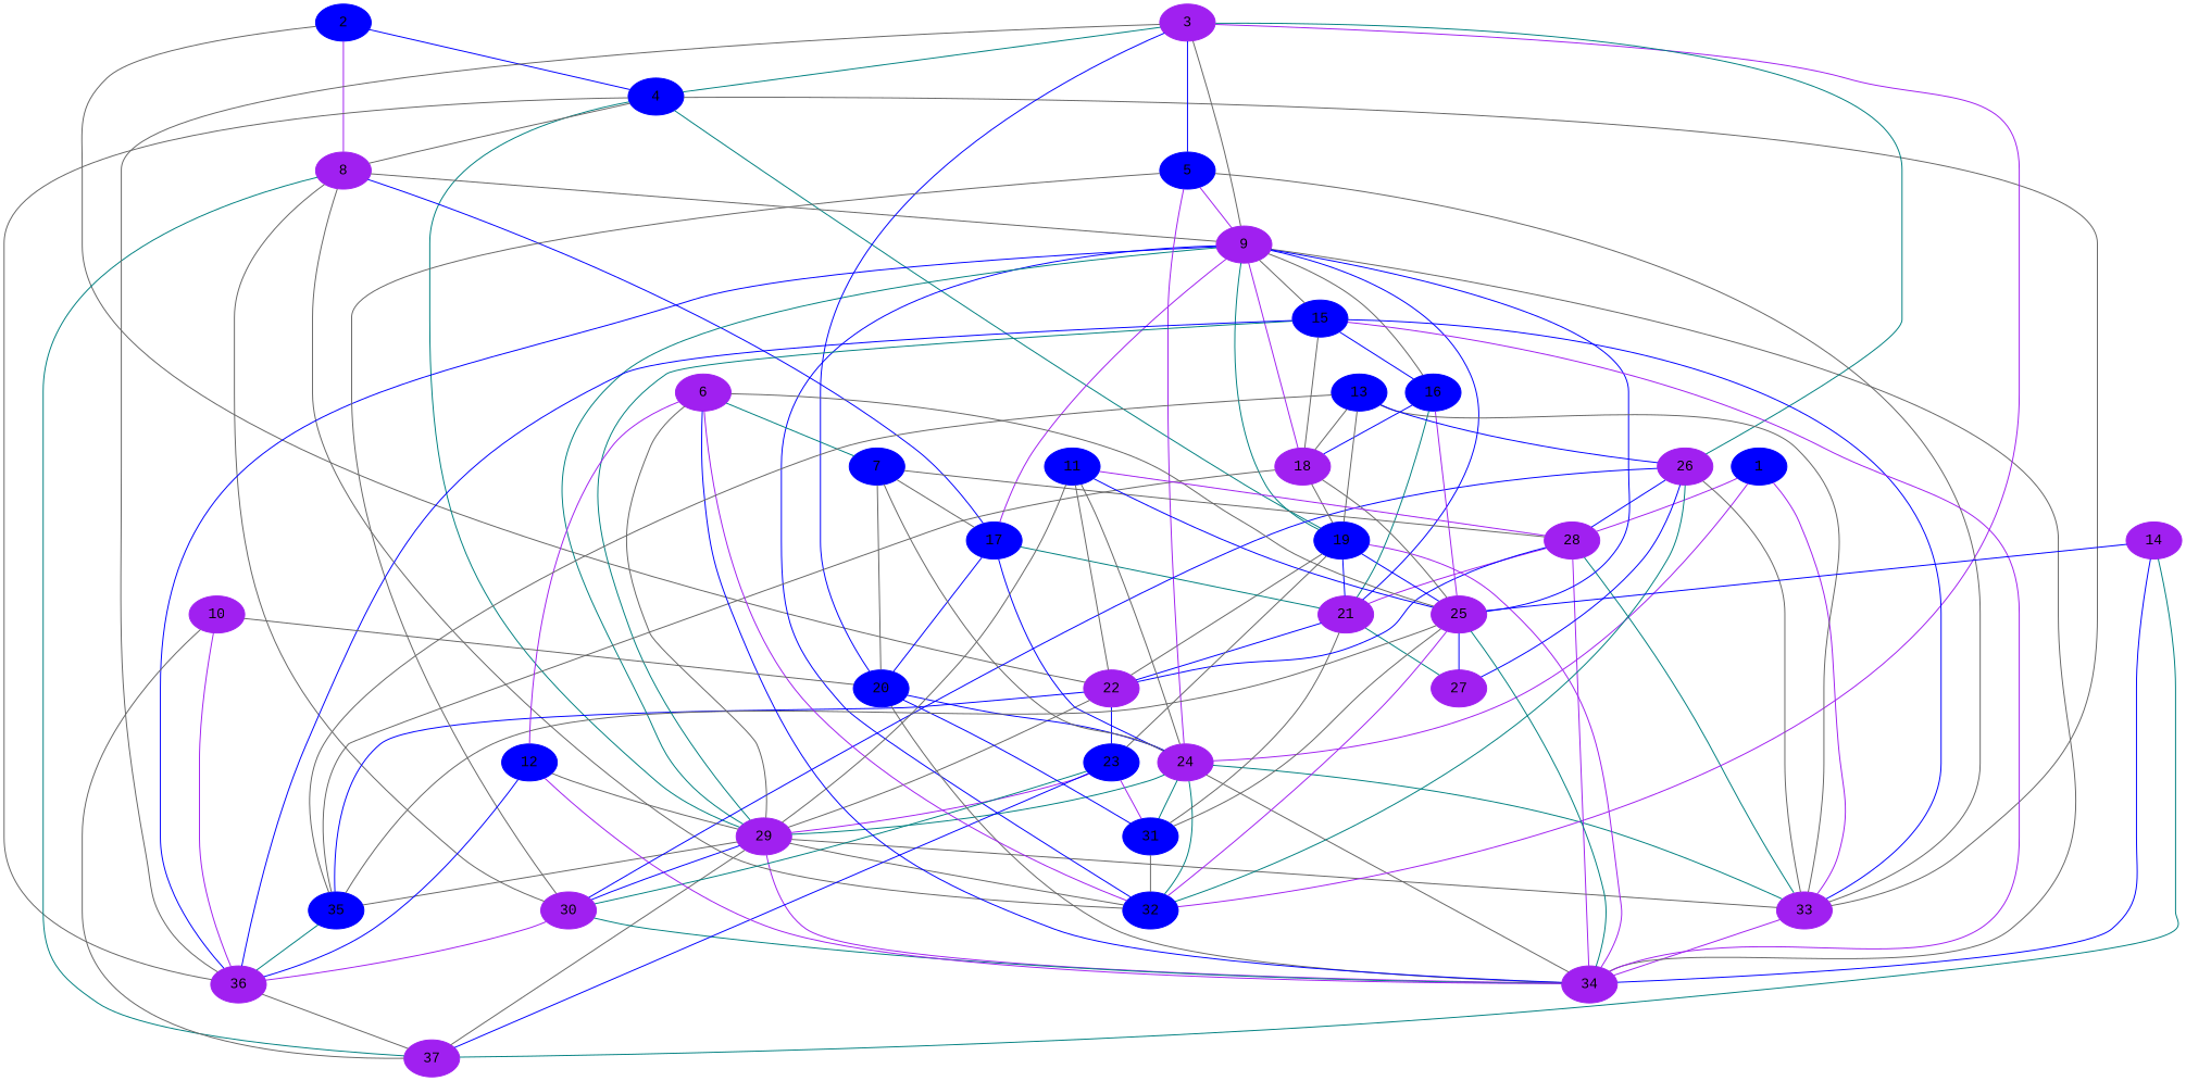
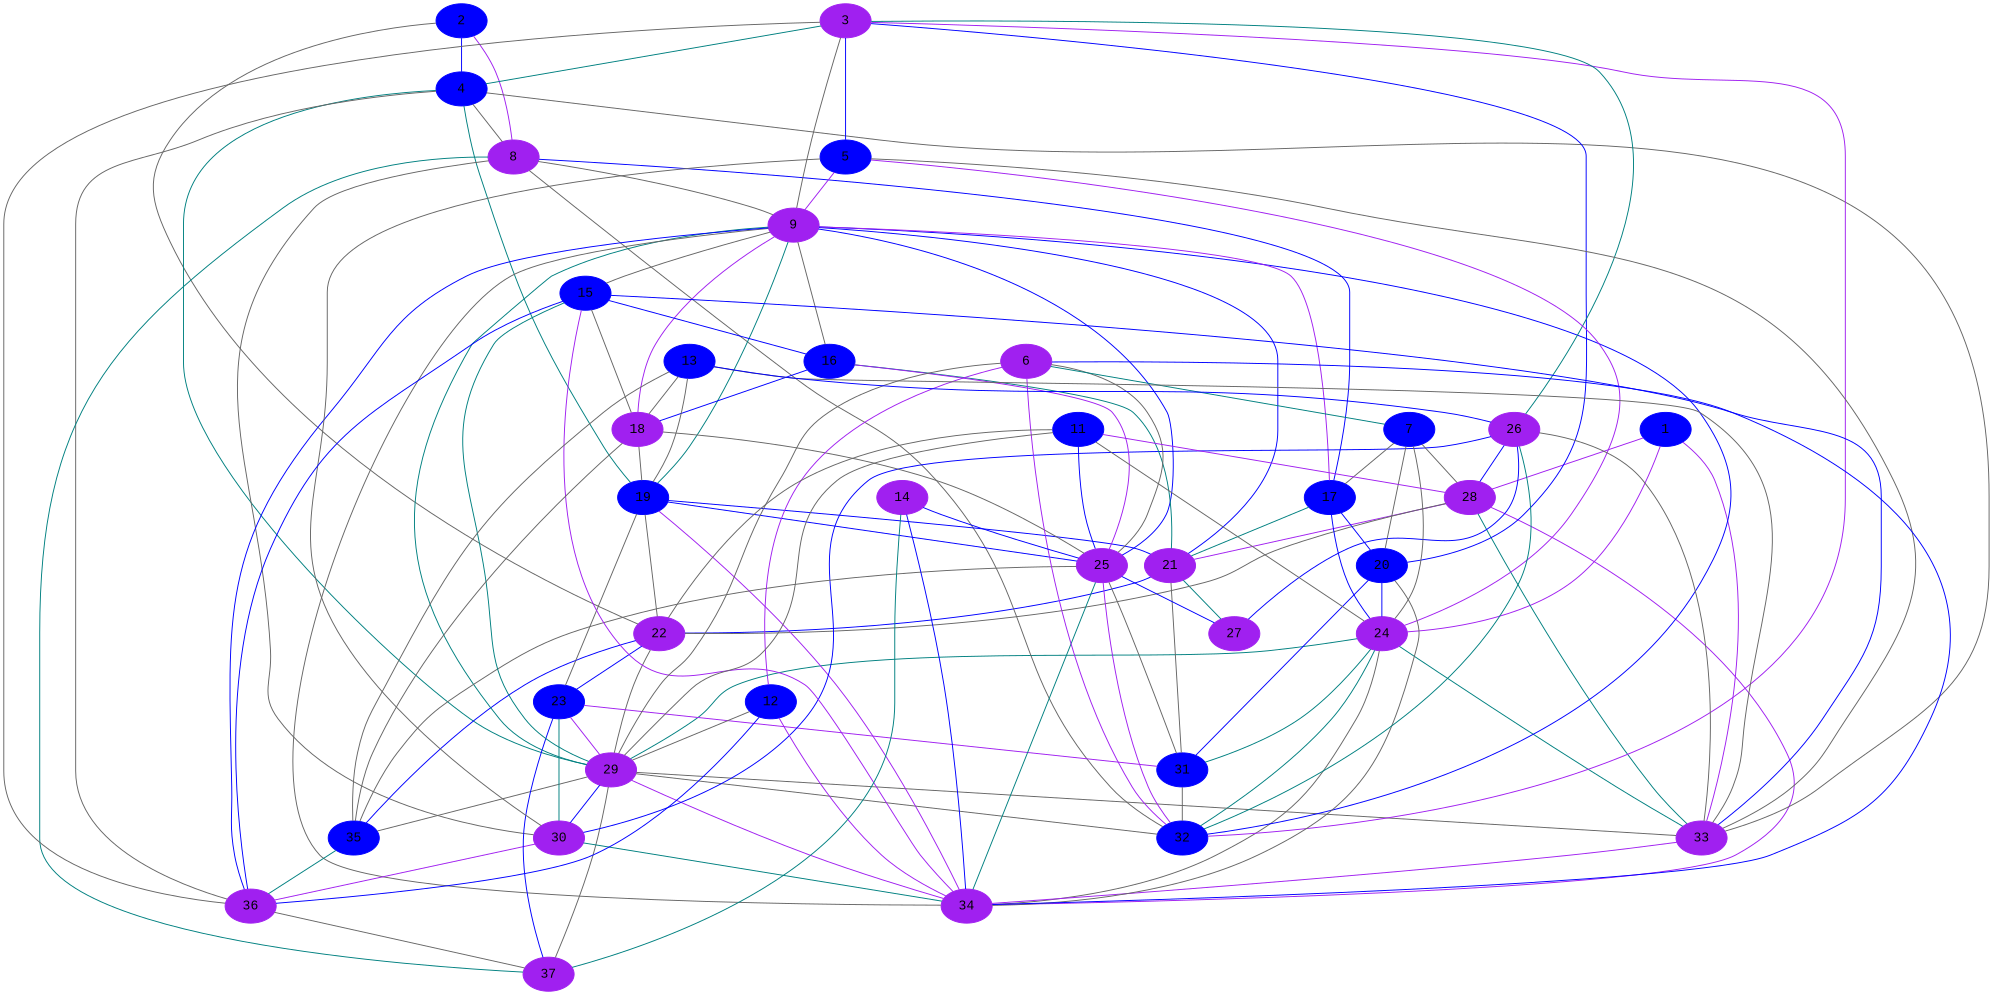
  graph {
    fontname="Liberation Mono"
    node [color=purple fontname="Liberation Mono" style=filled]
    edge [color=gray40 fontname="Liberation Mono" weight=1.0]
    1 [color=blue]
    24
    28
    33
    32 [color=blue]
    29
    34
    31 [color=blue]
    21
    2 [color=blue]
    4 [color=blue]
    8
    22
    36
    19 [color=blue]
    9
    30
    17 [color=blue]
    37
    35 [color=blue]
    23 [color=blue]
    3
    5 [color=blue]
    20 [color=blue]
    26
    25
    15 [color=blue]
    16 [color=blue]
    18
    27
    6
    7 [color=blue]
    12 [color=blue]
-   10
    11 [color=blue]
    13 [color=blue]
    14
    1 -- 24 [color=purple]
    1 -- 28 [color=purple]
    1 -- 33 [color=purple]
    24 -- 33 [color=teal]
    24 -- 32 [color=teal]
    24 -- 29 [color=teal]
    24 -- 34
    24 -- 31 [color=teal]
    28 -- 33 [color=teal]
    28 -- 34 [color=purple]
    28 -- 21 [color=purple]
    33 -- 34 [color=purple]
    29 -- 33
    29 -- 32
    29 -- 34 [color=purple]
    29 -- 30 [color=blue]
    29 -- 37 [weight=2.0]
    29 -- 35
    31 -- 32
    21 -- 31
    21 -- 22 [color=blue]
    21 -- 27 [color=teal]
    2 -- 4 [color=blue]
    2 -- 8 [color=purple]
    2 -- 22
    4 -- 33
    4 -- 29 [color=teal weight=2.0]
    4 -- 8
    4 -- 36
    4 -- 19 [color=teal weight=3.0]
    8 -- 32
    8 -- 9
    8 -- 30
    8 -- 17 [color=blue]
    8 -- 37 [color=teal]
-   22 -- 28 [color=blue]
+   22 -- 28
    22 -- 29 [weight=2.0]
    22 -- 35 [color=blue]
    22 -- 23 [color=blue]
    36 -- 37
    19 -- 34 [color=purple]
    19 -- 21 [color=blue]
    19 -- 22
    19 -- 23
    19 -- 25 [color=blue]
    9 -- 32 [color=blue]
    9 -- 29 [color=teal weight=2.0]
    9 -- 34
    9 -- 21 [color=blue]
    9 -- 36 [color=blue]
    9 -- 19 [color=teal]
    9 -- 17 [color=purple]
    9 -- 25 [color=blue]
    9 -- 15 [weight=2.0]
    9 -- 16 [weight=2.0]
    9 -- 18 [color=purple weight=2.0]
    30 -- 34 [color=teal]
    30 -- 36 [color=purple]
    17 -- 24 [color=blue]
    17 -- 21 [color=teal]
    17 -- 20 [color=blue]
    35 -- 36 [color=teal]
    23 -- 29 [color=purple]
    23 -- 31 [color=purple]
    23 -- 30 [color=teal]
    23 -- 37 [color=blue]
    3 -- 32 [color=purple]
    3 -- 4 [color=teal]
    3 -- 36
    3 -- 9
    3 -- 5 [color=blue]
    3 -- 20 [color=blue]
    3 -- 26 [color=teal]
    5 -- 24 [color=purple]
    5 -- 33
    5 -- 9 [color=purple weight=2.0]
    5 -- 30
    20 -- 24 [color=blue]
    20 -- 34
    20 -- 31 [color=blue weight=2.0]
    26 -- 28 [color=blue weight=2.0]
    26 -- 33
    26 -- 32 [color=teal weight=2.0]
    26 -- 30 [color=blue]
    26 -- 27 [color=blue]
    25 -- 32 [color=purple]
    25 -- 34 [color=teal]
    25 -- 31 [weight=2.0]
    25 -- 35
    25 -- 27 [color=blue weight=2.0]
    15 -- 33 [color=blue]
    15 -- 29 [color=teal]
    15 -- 34 [color=purple]
    15 -- 36 [color=blue]
    15 -- 16 [color=blue]
    15 -- 18
    16 -- 21 [color=teal]
    16 -- 25 [color=purple]
    16 -- 18 [color=blue]
    18 -- 19
    18 -- 35
    18 -- 25
    6 -- 32 [color=purple weight=2.0]
    6 -- 29
    6 -- 34 [color=blue]
    6 -- 25
    6 -- 7 [color=teal]
    6 -- 12 [color=purple]
    7 -- 24
    7 -- 28 [weight=2.0]
    7 -- 17
    7 -- 20
    12 -- 29
    12 -- 34 [color=purple]
    12 -- 36 [color=blue]
-   10 -- 36 [color=purple]
-   10 -- 37 [weight=2.0]
-   10 -- 20 [weight=3.0]
    11 -- 24
    11 -- 28 [color=purple weight=2.0]
    11 -- 29 [weight=2.0]
    11 -- 22
    11 -- 25 [color=blue]
    13 -- 33
    13 -- 19
    13 -- 35
    13 -- 26 [color=blue]
    13 -- 18
    14 -- 34 [color=blue]
    14 -- 37 [color=teal]
    14 -- 25 [color=blue]
  }
